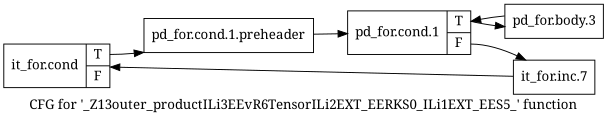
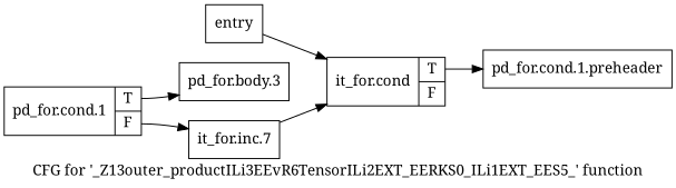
  digraph {
    fontname="Noto Serif"
    label="CFG for '_Z13outer_productILi3EEvR6TensorILi2EXT_EERKS0_ILi1EXT_EES5_' function"
    rankdir=LR
    node [fontname="Noto Serif" shape=record]
    edge [fontname="Noto Serif"]
+   n1 [label="{entry}"]
    n2 [label="{it_for.cond|{<s0>T|<s1>F}}"]
    n3 [label="{pd_for.cond.1.preheader}"]
    n4 [label="{pd_for.cond.1|{<s0>T|<s1>F}}"]
    n5 [label="{pd_for.body.3}"]
    n6 [label="{it_for.inc.7}"]
+   n1 -> n2
    n2 -> n3 [tailport=s0]
-   n3 -> n4
    n4 -> n5 [tailport=s0]
    n4 -> n6 [tailport=s1]
-   n5 -> n4
    n6 -> n2
  }
